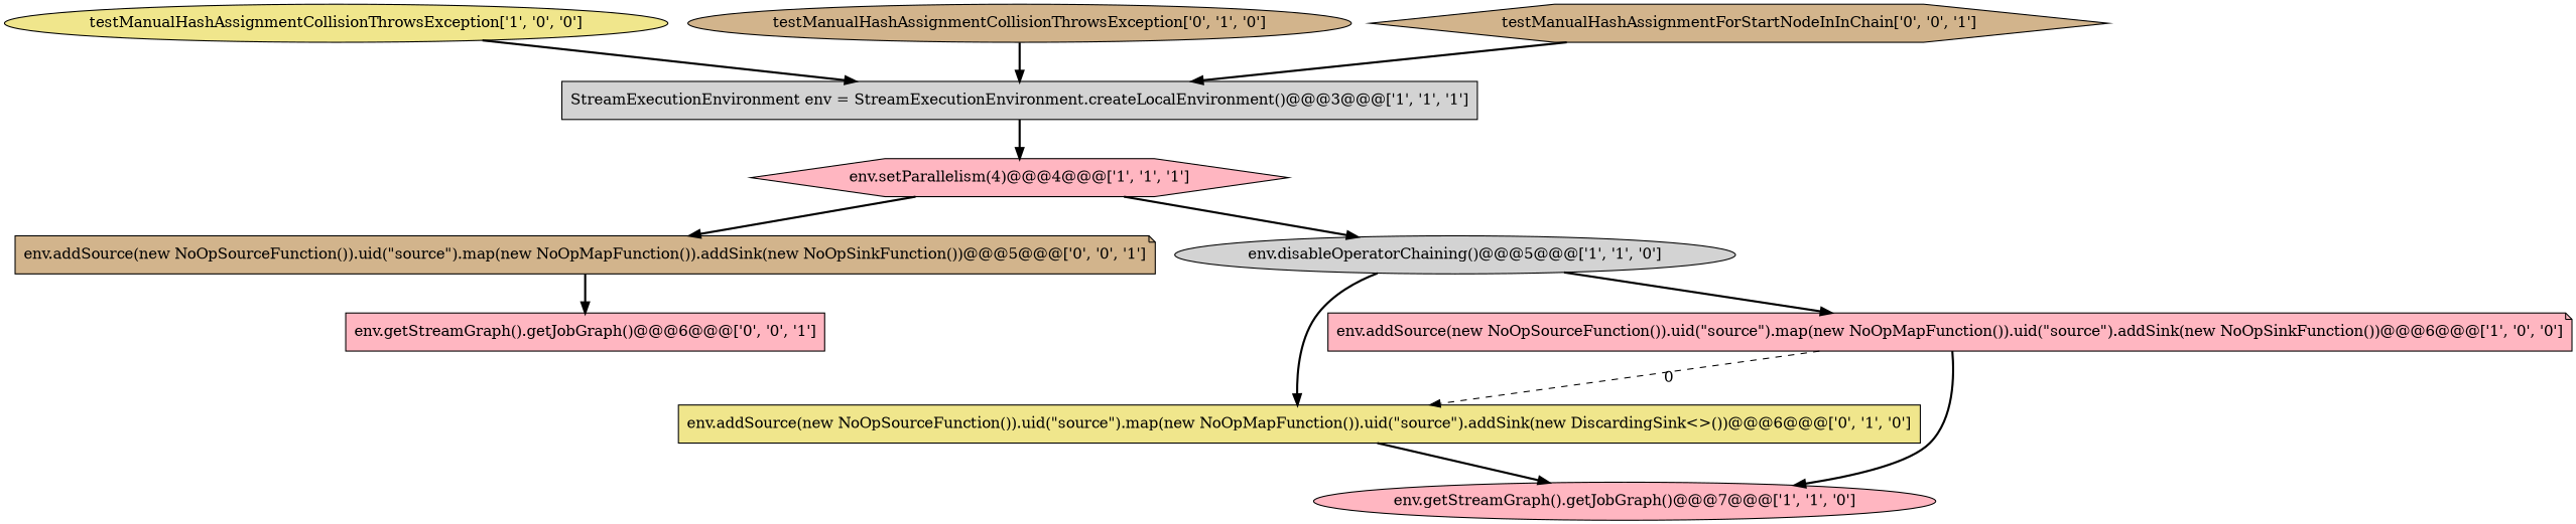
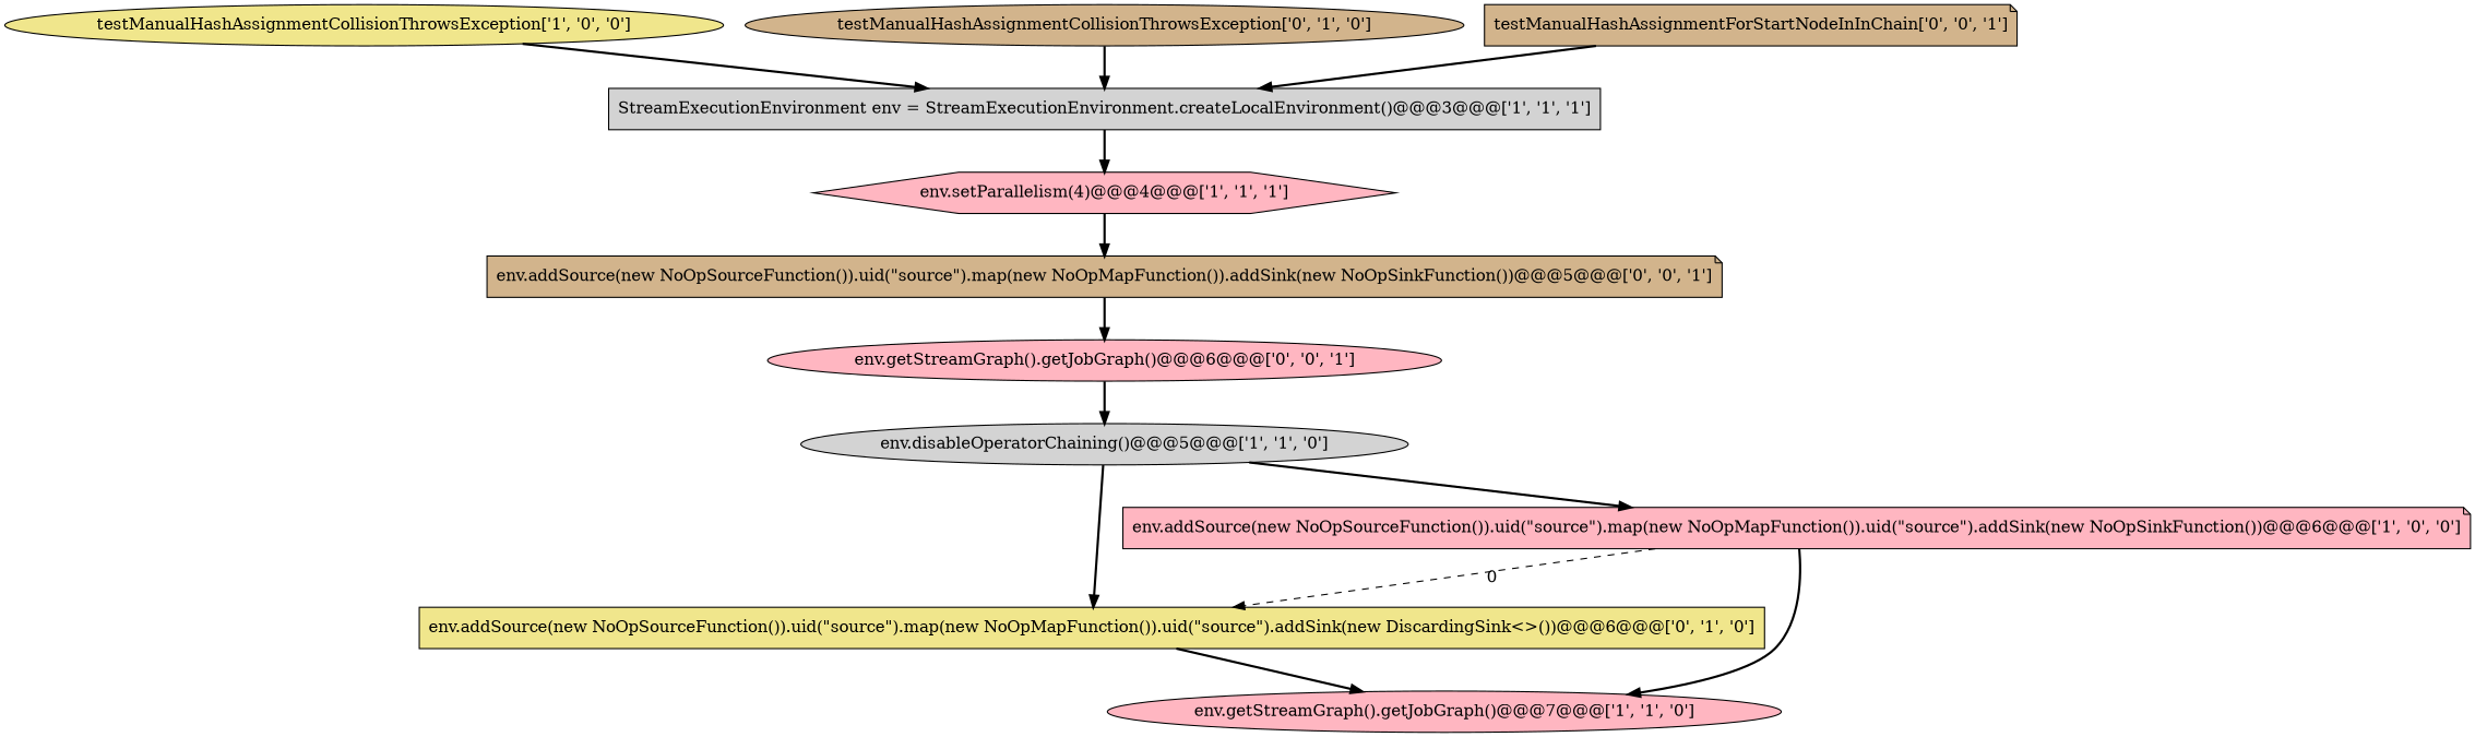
  digraph {
    node [fillcolor=lightpink shape=ellipse style=filled]
    edge [style=bold]
    n1 [fillcolor=khaki label="testManualHashAssignmentCollisionThrowsException['1', '0', '0']"]
    n2 [fillcolor=lightgrey label="StreamExecutionEnvironment env = StreamExecutionEnvironment.createLocalEnvironment()@@@3@@@['1', '1', '1']" shape=box]
    n3 [label="env.setParallelism(4)@@@4@@@['1', '1', '1']" shape=hexagon]
    n4 [fillcolor=tan label="env.addSource(new NoOpSourceFunction()).uid(\"source\").map(new NoOpMapFunction()).addSink(new NoOpSinkFunction())@@@5@@@['0', '0', '1']" shape=note]
    n5 [fillcolor=lightgrey label="env.disableOperatorChaining()@@@5@@@['1', '1', '0']"]
-   n6 [label="env.getStreamGraph().getJobGraph()@@@6@@@['0', '0', '1']" shape=box]
+   n6 [label="env.getStreamGraph().getJobGraph()@@@6@@@['0', '0', '1']"]
    n7 [fillcolor=khaki label="env.addSource(new NoOpSourceFunction()).uid(\"source\").map(new NoOpMapFunction()).uid(\"source\").addSink(new DiscardingSink<>())@@@6@@@['0', '1', '0']" shape=box]
    n8 [label="env.addSource(new NoOpSourceFunction()).uid(\"source\").map(new NoOpMapFunction()).uid(\"source\").addSink(new NoOpSinkFunction())@@@6@@@['1', '0', '0']" shape=note]
    n9 [label="env.getStreamGraph().getJobGraph()@@@7@@@['1', '1', '0']"]
    n10 [fillcolor=tan label="testManualHashAssignmentCollisionThrowsException['0', '1', '0']"]
-   n11 [fillcolor=tan label="testManualHashAssignmentForStartNodeInInChain['0', '0', '1']" shape=hexagon]
+   n11 [fillcolor=tan label="testManualHashAssignmentForStartNodeInInChain['0', '0', '1']" shape=note]
    n1 -> n2
    n2 -> n3
    n3 -> n4
-   n3 -> n5
+   n6 -> n5
    n4 -> n6
    n5 -> n7
    n5 -> n8
    n7 -> n9
    n8 -> n7 [label=0 style=dashed]
    n8 -> n9
    n10 -> n2
    n11 -> n2
  }
